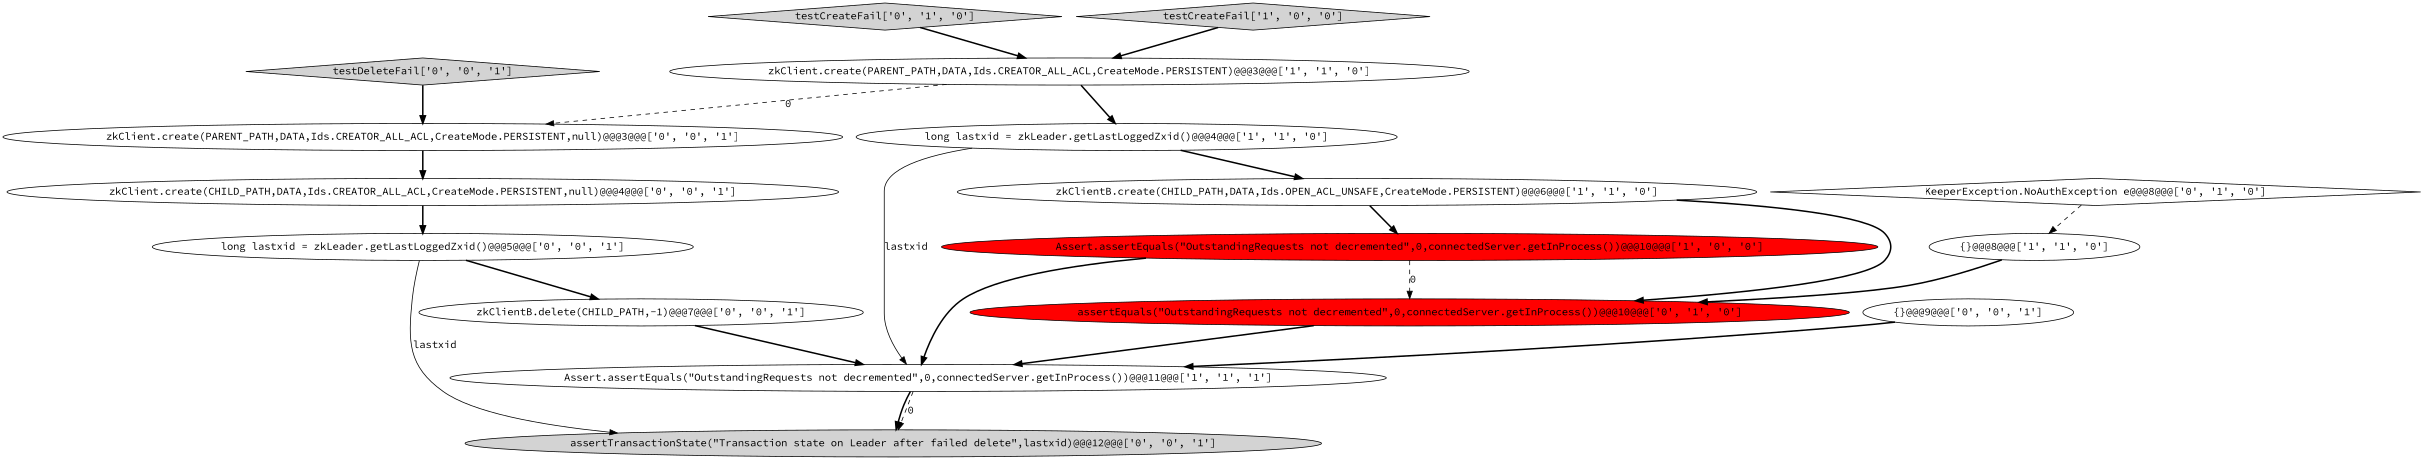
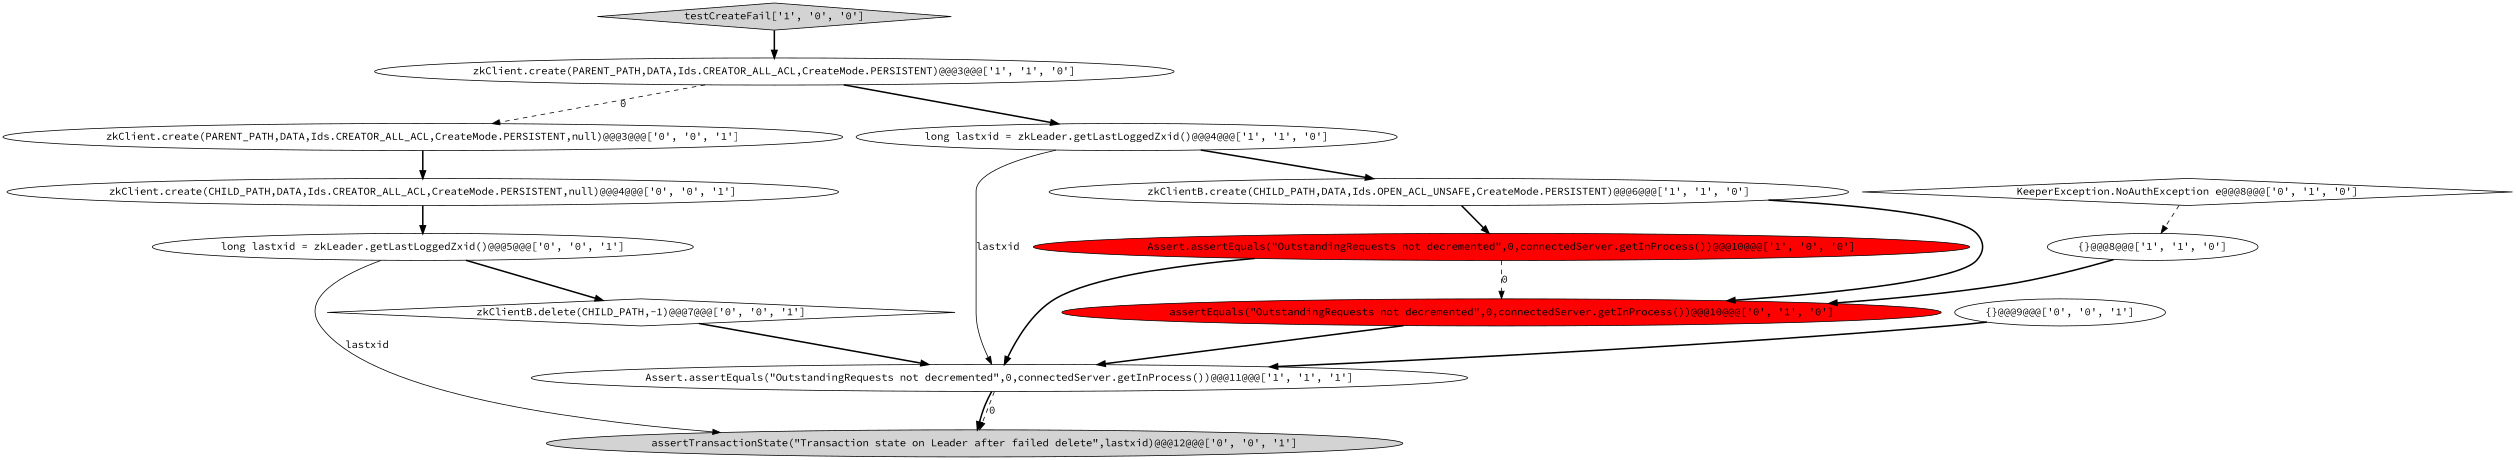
  digraph {
    fontname="Source Code Pro"
    node [fillcolor=white fontname="Source Code Pro" shape=ellipse style=filled]
    edge [fontname="Source Code Pro" style=bold]
    n1 [fillcolor=lightgray label="assertTransactionState(\"Transaction state on Leader after failed delete\",lastxid)@@@12@@@['0', '0', '1']"]
    n2 [label="Assert.assertEquals(\"OutstandingRequests not decremented\",0,connectedServer.getInProcess())@@@11@@@['1', '1', '1']"]
    n3 [fillcolor=red label="Assert.assertEquals(\"OutstandingRequests not decremented\",0,connectedServer.getInProcess())@@@10@@@['1', '0', '0']"]
    n4 [fillcolor=red label="assertEquals(\"OutstandingRequests not decremented\",0,connectedServer.getInProcess())@@@10@@@['0', '1', '0']"]
-   n5 [fillcolor=lightgray label="testCreateFail['0', '1', '0']" shape=diamond]
    n6 [label="zkClient.create(PARENT_PATH,DATA,Ids.CREATOR_ALL_ACL,CreateMode.PERSISTENT)@@@3@@@['1', '1', '0']"]
    n7 [label="zkClient.create(PARENT_PATH,DATA,Ids.CREATOR_ALL_ACL,CreateMode.PERSISTENT,null)@@@3@@@['0', '0', '1']"]
    n8 [label="long lastxid = zkLeader.getLastLoggedZxid()@@@4@@@['1', '1', '0']"]
    n9 [label="{}@@@9@@@['0', '0', '1']"]
    n10 [label="zkClient.create(CHILD_PATH,DATA,Ids.CREATOR_ALL_ACL,CreateMode.PERSISTENT,null)@@@4@@@['0', '0', '1']"]
    n11 [label="long lastxid = zkLeader.getLastLoggedZxid()@@@5@@@['0', '0', '1']"]
-   n12 [label="zkClientB.delete(CHILD_PATH,-1)@@@7@@@['0', '0', '1']"]
+   n12 [label="zkClientB.delete(CHILD_PATH,-1)@@@7@@@['0', '0', '1']" shape=diamond]
    n13 [label="zkClientB.create(CHILD_PATH,DATA,Ids.OPEN_ACL_UNSAFE,CreateMode.PERSISTENT)@@@6@@@['1', '1', '0']"]
-   n14 [fillcolor=lightgray label="testDeleteFail['0', '0', '1']" shape=diamond]
    n15 [label="KeeperException.NoAuthException e@@@8@@@['0', '1', '0']" shape=diamond]
    n16 [label="{}@@@8@@@['1', '1', '0']"]
    n17 [fillcolor=lightgray label="testCreateFail['1', '0', '0']" shape=diamond]
    n2 -> n1
    n2 -> n1 [label=0 style=dashed]
    n3 -> n2
    n3 -> n4 [label=0 style=dashed]
    n4 -> n2
-   n5 -> n6
    n6 -> n7 [label=0 style=dashed]
    n6 -> n8
    n7 -> n10
    n8 -> n2 [label=lastxid style=solid]
    n8 -> n13
    n9 -> n2
    n10 -> n11
    n11 -> n1 [label=lastxid style=solid]
    n11 -> n12
    n12 -> n2
    n13 -> n3
    n13 -> n4
-   n14 -> n7
    n15 -> n16 [style=dashed]
    n16 -> n4
    n17 -> n6
  }
